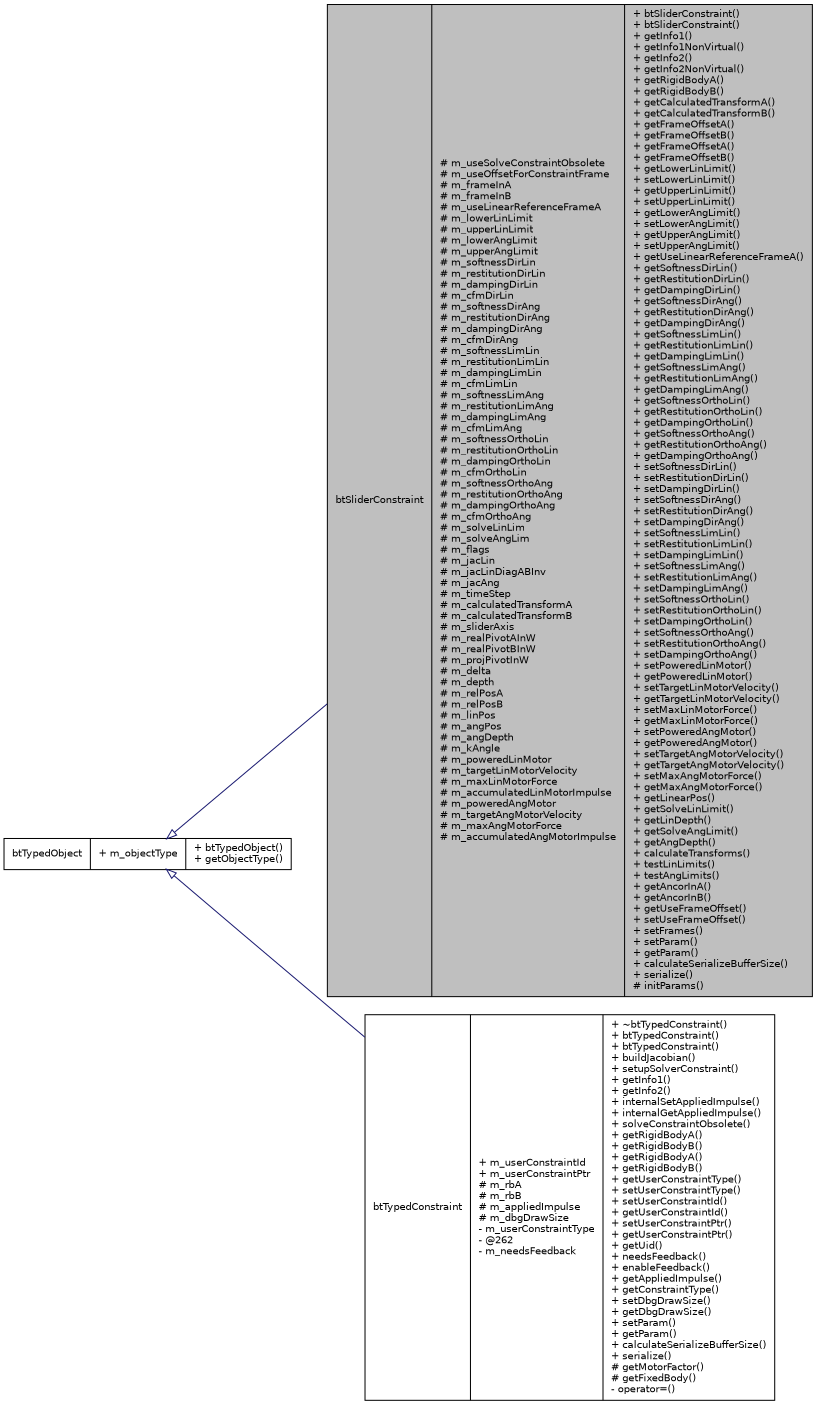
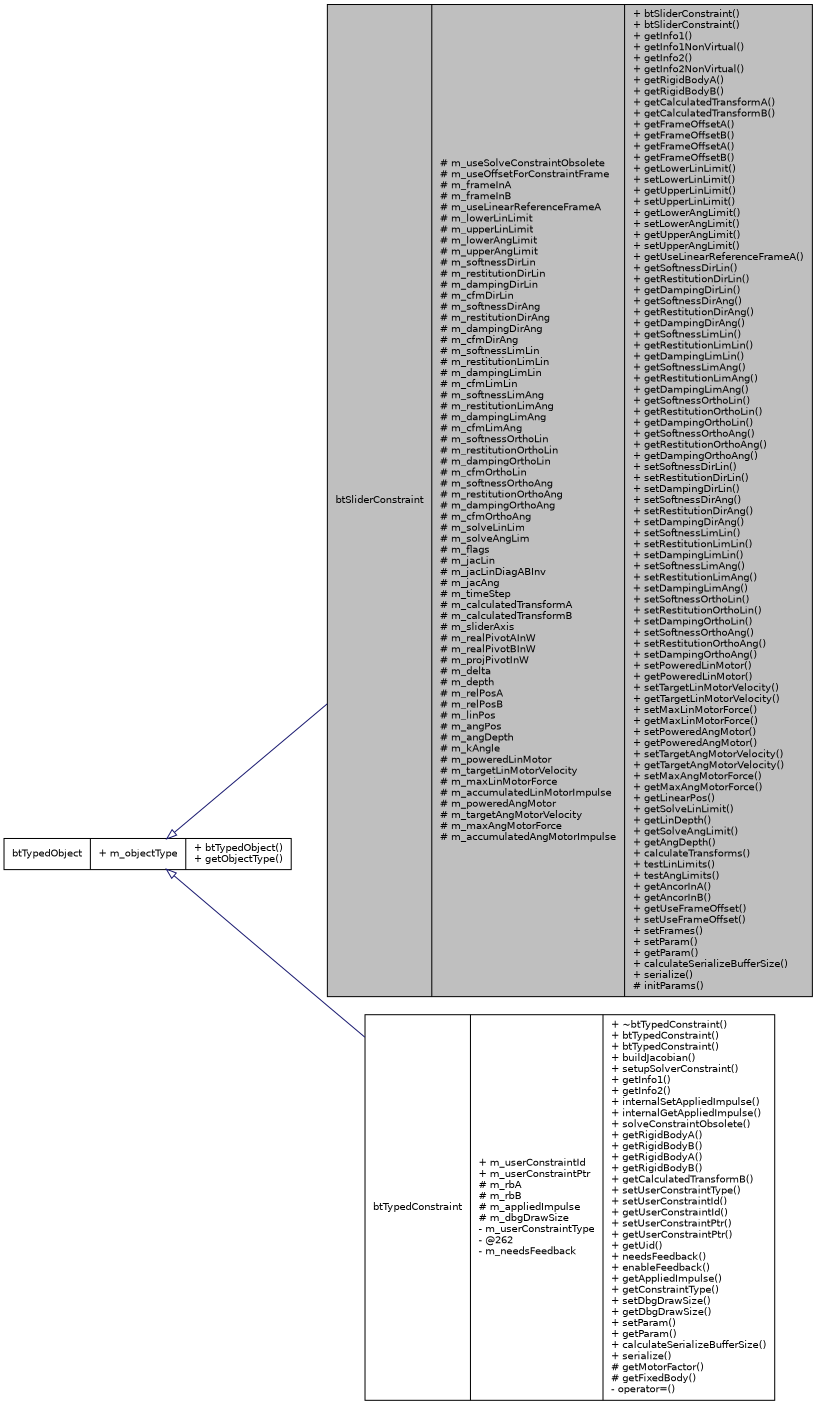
  digraph {
    rankdir=LR
    node [color=black fillcolor=white fontname=Helvetica fontsize=10 shape=record style=filled]
    edge [arrowtail=empty color=midnightblue dir=back fontname=Helvetica fontsize=10 labelfontname=Helvetica labelfontsize=10 style=solid]
    n1 [fillcolor=grey75 fontcolor=black height=0.2 label="{btSliderConstraint\n|# m_useSolveConstraintObsolete\l# m_useOffsetForConstraintFrame\l# m_frameInA\l# m_frameInB\l# m_useLinearReferenceFrameA\l# m_lowerLinLimit\l# m_upperLinLimit\l# m_lowerAngLimit\l# m_upperAngLimit\l# m_softnessDirLin\l# m_restitutionDirLin\l# m_dampingDirLin\l# m_cfmDirLin\l# m_softnessDirAng\l# m_restitutionDirAng\l# m_dampingDirAng\l# m_cfmDirAng\l# m_softnessLimLin\l# m_restitutionLimLin\l# m_dampingLimLin\l# m_cfmLimLin\l# m_softnessLimAng\l# m_restitutionLimAng\l# m_dampingLimAng\l# m_cfmLimAng\l# m_softnessOrthoLin\l# m_restitutionOrthoLin\l# m_dampingOrthoLin\l# m_cfmOrthoLin\l# m_softnessOrthoAng\l# m_restitutionOrthoAng\l# m_dampingOrthoAng\l# m_cfmOrthoAng\l# m_solveLinLim\l# m_solveAngLim\l# m_flags\l# m_jacLin\l# m_jacLinDiagABInv\l# m_jacAng\l# m_timeStep\l# m_calculatedTransformA\l# m_calculatedTransformB\l# m_sliderAxis\l# m_realPivotAInW\l# m_realPivotBInW\l# m_projPivotInW\l# m_delta\l# m_depth\l# m_relPosA\l# m_relPosB\l# m_linPos\l# m_angPos\l# m_angDepth\l# m_kAngle\l# m_poweredLinMotor\l# m_targetLinMotorVelocity\l# m_maxLinMotorForce\l# m_accumulatedLinMotorImpulse\l# m_poweredAngMotor\l# m_targetAngMotorVelocity\l# m_maxAngMotorForce\l# m_accumulatedAngMotorImpulse\l|+ btSliderConstraint()\l+ btSliderConstraint()\l+ getInfo1()\l+ getInfo1NonVirtual()\l+ getInfo2()\l+ getInfo2NonVirtual()\l+ getRigidBodyA()\l+ getRigidBodyB()\l+ getCalculatedTransformA()\l+ getCalculatedTransformB()\l+ getFrameOffsetA()\l+ getFrameOffsetB()\l+ getFrameOffsetA()\l+ getFrameOffsetB()\l+ getLowerLinLimit()\l+ setLowerLinLimit()\l+ getUpperLinLimit()\l+ setUpperLinLimit()\l+ getLowerAngLimit()\l+ setLowerAngLimit()\l+ getUpperAngLimit()\l+ setUpperAngLimit()\l+ getUseLinearReferenceFrameA()\l+ getSoftnessDirLin()\l+ getRestitutionDirLin()\l+ getDampingDirLin()\l+ getSoftnessDirAng()\l+ getRestitutionDirAng()\l+ getDampingDirAng()\l+ getSoftnessLimLin()\l+ getRestitutionLimLin()\l+ getDampingLimLin()\l+ getSoftnessLimAng()\l+ getRestitutionLimAng()\l+ getDampingLimAng()\l+ getSoftnessOrthoLin()\l+ getRestitutionOrthoLin()\l+ getDampingOrthoLin()\l+ getSoftnessOrthoAng()\l+ getRestitutionOrthoAng()\l+ getDampingOrthoAng()\l+ setSoftnessDirLin()\l+ setRestitutionDirLin()\l+ setDampingDirLin()\l+ setSoftnessDirAng()\l+ setRestitutionDirAng()\l+ setDampingDirAng()\l+ setSoftnessLimLin()\l+ setRestitutionLimLin()\l+ setDampingLimLin()\l+ setSoftnessLimAng()\l+ setRestitutionLimAng()\l+ setDampingLimAng()\l+ setSoftnessOrthoLin()\l+ setRestitutionOrthoLin()\l+ setDampingOrthoLin()\l+ setSoftnessOrthoAng()\l+ setRestitutionOrthoAng()\l+ setDampingOrthoAng()\l+ setPoweredLinMotor()\l+ getPoweredLinMotor()\l+ setTargetLinMotorVelocity()\l+ getTargetLinMotorVelocity()\l+ setMaxLinMotorForce()\l+ getMaxLinMotorForce()\l+ setPoweredAngMotor()\l+ getPoweredAngMotor()\l+ setTargetAngMotorVelocity()\l+ getTargetAngMotorVelocity()\l+ setMaxAngMotorForce()\l+ getMaxAngMotorForce()\l+ getLinearPos()\l+ getSolveLinLimit()\l+ getLinDepth()\l+ getSolveAngLimit()\l+ getAngDepth()\l+ calculateTransforms()\l+ testLinLimits()\l+ testAngLimits()\l+ getAncorInA()\l+ getAncorInB()\l+ getUseFrameOffset()\l+ setUseFrameOffset()\l+ setFrames()\l+ setParam()\l+ getParam()\l+ calculateSerializeBufferSize()\l+ serialize()\l# initParams()\l}" width=0.4]
-   n2 [height=0.2 label="{btTypedConstraint\n|+ m_userConstraintId\l+ m_userConstraintPtr\l# m_rbA\l# m_rbB\l# m_appliedImpulse\l# m_dbgDrawSize\l- m_userConstraintType\l- @262\l- m_needsFeedback\l|+ ~btTypedConstraint()\l+ btTypedConstraint()\l+ btTypedConstraint()\l+ buildJacobian()\l+ setupSolverConstraint()\l+ getInfo1()\l+ getInfo2()\l+ internalSetAppliedImpulse()\l+ internalGetAppliedImpulse()\l+ solveConstraintObsolete()\l+ getRigidBodyA()\l+ getRigidBodyB()\l+ getRigidBodyA()\l+ getRigidBodyB()\l+ getUserConstraintType()\l+ setUserConstraintType()\l+ setUserConstraintId()\l+ getUserConstraintId()\l+ setUserConstraintPtr()\l+ getUserConstraintPtr()\l+ getUid()\l+ needsFeedback()\l+ enableFeedback()\l+ getAppliedImpulse()\l+ getConstraintType()\l+ setDbgDrawSize()\l+ getDbgDrawSize()\l+ setParam()\l+ getParam()\l+ calculateSerializeBufferSize()\l+ serialize()\l# getMotorFactor()\l# getFixedBody()\l- operator=()\l}" width=0.4]
+   n2 [height=0.2 label="{btTypedConstraint\n|+ m_userConstraintId\l+ m_userConstraintPtr\l# m_rbA\l# m_rbB\l# m_appliedImpulse\l# m_dbgDrawSize\l- m_userConstraintType\l- @262\l- m_needsFeedback\l|+ ~btTypedConstraint()\l+ btTypedConstraint()\l+ btTypedConstraint()\l+ buildJacobian()\l+ setupSolverConstraint()\l+ getInfo1()\l+ getInfo2()\l+ internalSetAppliedImpulse()\l+ internalGetAppliedImpulse()\l+ solveConstraintObsolete()\l+ getRigidBodyA()\l+ getRigidBodyB()\l+ getRigidBodyA()\l+ getRigidBodyB()\l+ getCalculatedTransformB()\l+ setUserConstraintType()\l+ setUserConstraintId()\l+ getUserConstraintId()\l+ setUserConstraintPtr()\l+ getUserConstraintPtr()\l+ getUid()\l+ needsFeedback()\l+ enableFeedback()\l+ getAppliedImpulse()\l+ getConstraintType()\l+ setDbgDrawSize()\l+ getDbgDrawSize()\l+ setParam()\l+ getParam()\l+ calculateSerializeBufferSize()\l+ serialize()\l# getMotorFactor()\l# getFixedBody()\l- operator=()\l}" width=0.4]
    n3 [height=0.2 label="{btTypedObject\n|+ m_objectType\l|+ btTypedObject()\l+ getObjectType()\l}" width=0.4]
    n3 -> n1
    n3 -> n2
  }
